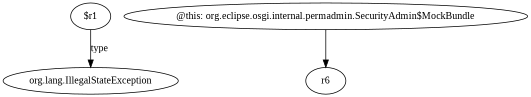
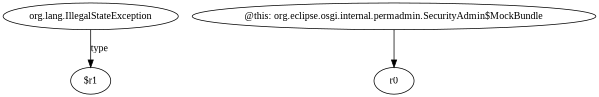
  digraph {
    fontname="Liberation Serif"
    node [fontname="Liberation Serif"]
    edge [fontname="Liberation Serif"]
    n1 [label="org.lang.IllegalStateException"]
    n2 [label="$r1"]
    n3 [label="@this: org.eclipse.osgi.internal.permadmin.SecurityAdmin$MockBundle"]
-   n4 [label=r6]
-   n2 -> n1 [label=type]
+   n4 [label=r0]
+   n1 -> n2 [label=type]
    n3 -> n4
  }
